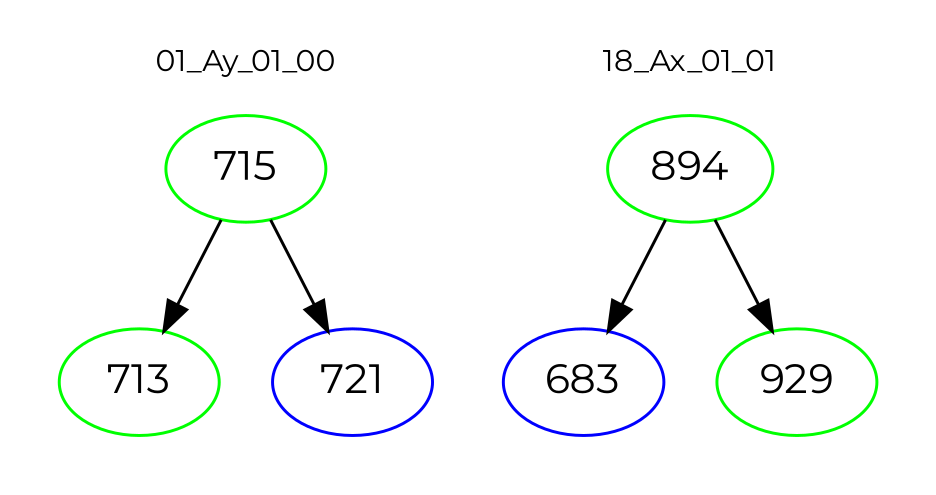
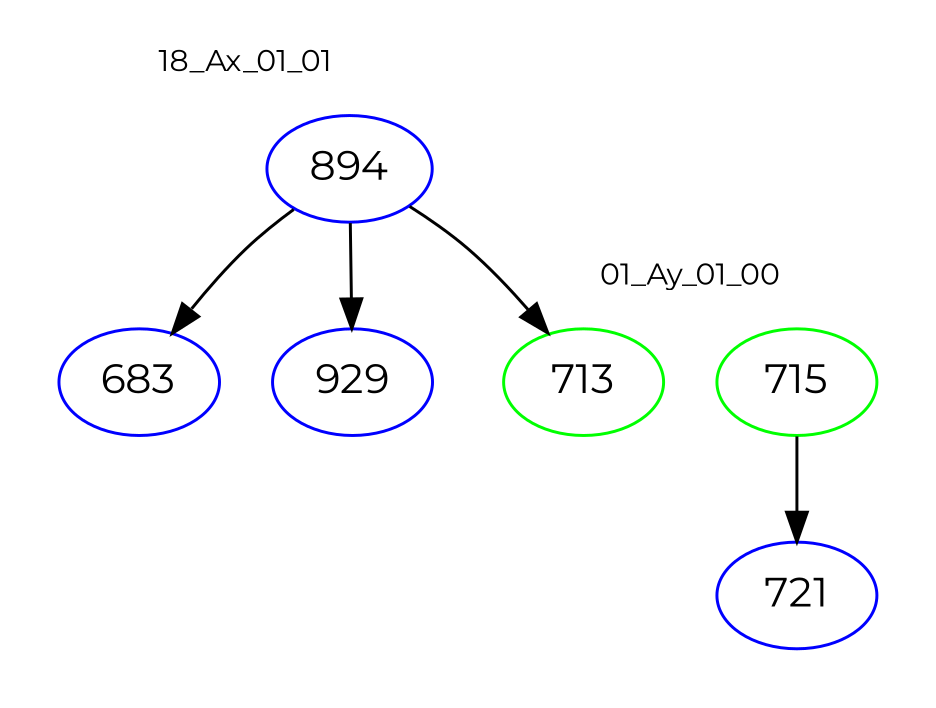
  digraph {
    fontname=Montserrat
    node [color=green fontname=Montserrat]
    edge [color=black fontname=Montserrat]
    n1 [label=715]
    n2 [label=713]
    n3 [color=blue label=721]
-   n4 [label=894]
+   n4 [color=blue label=894]
    n5 [color=blue label=683]
-   n6 [label=929]
+   n6 [color=blue label=929]
    subgraph cluster_1 {
      color=white
      fontsize=10
      label="01_Ay_01_00"
      n1
      n2
      n3
    }
    subgraph cluster_2 {
      color=white
      fontsize=10
      label="18_Ax_01_01"
      n4
      n5
      n6
    }
-   n1 -> n2
+   n4 -> n2
    n1 -> n3
    n4 -> n5
    n4 -> n6
  }
